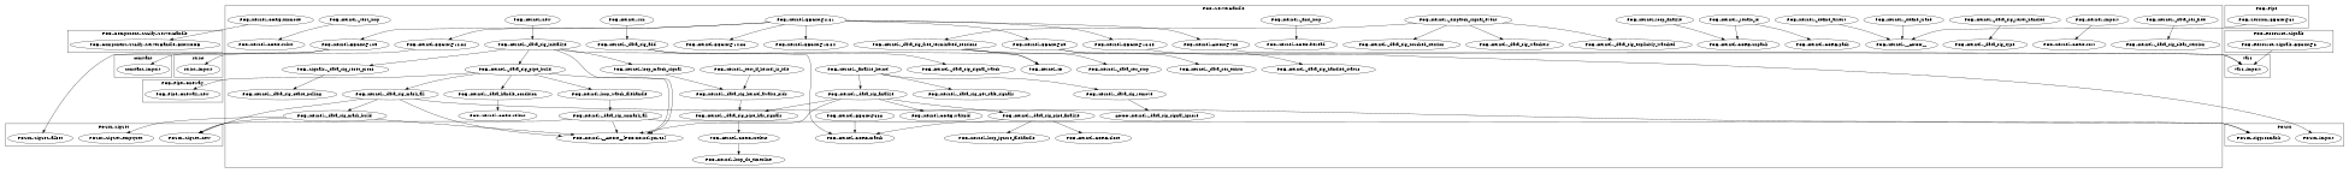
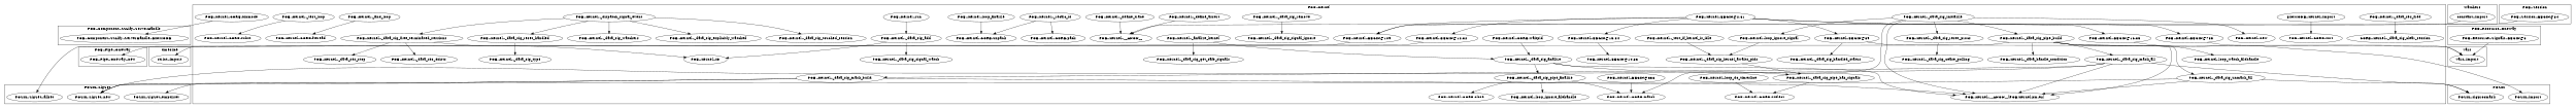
  digraph {
    "POE::Component::SSLify::ServerHandle::BINMODE"
    "vars::import"
    "POE::Kernel::BEGIN@89"
    "POE::Kernel::_data_sig_signal_watch"
    "POE::Kernel::CORE:subst"
    "POE::Kernel::_data_sig_kernel_awaits_pids"
    "POE::Kernel::_test_if_kernel_is_idle"
    "POE::Kernel::_data_sig_cease_polling"
    "POE::Kernel::_data_sig_pipe_build"
    "POE::Kernel::_data_ses_free"
    "POE::Kernel::__ANON__[POE/Kernel.pm:92]"
-   "POE::Kernel::import"
+   "POE::Kernel::import" [label="BINMODE::Kernel::import"]
    "POE::Kernel::CORE:waitpid"
    "POE::Kernel::loop_do_timeslice"
    "POE::Kernel::_data_sig_watchers"
    "POE::Kernel::ID"
-   "POE::Kernel::loop_ignore_signal" [label="POE::Kernel::loop_match_signal"]
+   "POE::Kernel::loop_ignore_signal"
    "POE::Kernel::CORE:binmode"
    "POE::Kernel::_data_sig_reset_handled"
    "POE::Kernel::BEGIN@16.35"
    "POE::Kernel::_data_sig_initialize"
-   "POE::Kernel::_data_sig_reset_procs" [label="POE::Signals::_data_sig_reset_procs"]
+   "POE::Kernel::_data_sig_reset_procs"
    "POE::Kernel::_data_sig_remove"
    "POE::Kernel::_data_sig_add"
    "POE::Kernel::_data_sig_mask_all"
    "POE::Kernel::_recalc_id"
    "POE::Kernel::CORE:close"
    "POE::Kernel::run"
    "POE::Kernel::_data_sig_free_terminated_sessions"
    "POE::Kernel::_data_sig_pipe_has_signals"
    "POE::Kernel::CORE:fteread"
-   "POE::Kernel::BEGIN@785" [label="POE::Kernel::ANON@785"]
+   "POE::Kernel::BEGIN@785"
    "POE::Kernel::_define_trace"
    "POE::Kernel::_data_sig_handled_status"
    "POE::Kernel::_dispatch_signal_event"
    "POE::Kernel::_data_sig_explicitly_watched"
    "POE::Kernel::_data_sig_unmask_all"
-   "POE::Kernel::_data_sig_signal_ignore" [label="ANON::Kernel::_data_sig_signal_ignore"]
-   "POE::Kernel::_data_sig_clear_session"
+   "POE::Kernel::_data_sig_signal_ignore"
+   "POE::Kernel::_data_sig_clear_session" [label="CORE::Kernel::_data_sig_clear_session"]
    "POE::Kernel::BEGIN@109"
    "POE::Kernel::loop_watch_filehandle"
    "POE::Kernel::CORE:match"
    "POE::Kernel::_data_sig_finalize"
    "POE::Kernel::_data_sig_get_safe_signals"
    "POE::Kernel::CORE:sselect"
    "POE::Kernel::CORE:pack"
    "POE::Kernel::BEGIN@14.33"
    "POE::Kernel::BEGIN@15.34"
    "POE::Kernel::_data_handle_condition"
    "POE::Kernel::_finalize_kernel"
    "POE::Kernel::_find_loop"
    "POE::Kernel::_data_ses_exists"
    "POE::Kernel::_data_sig_pipe_finalize"
    "POE::Kernel::CORE:sort"
    "POE::Kernel::loop_ignore_filehandle"
    "POE::Kernel::CORE:unpack"
    "POE::Kernel::BEGIN@338"
-   "POE::Kernel::CORE:select"
    "POE::Kernel::loop_finalize"
    "POE::Kernel::_data_sig_type"
    "POE::Kernel::_data_sig_touched_session"
    "POE::Kernel::_data_ses_stop"
    "POE::Kernel::__ANON__"
    "POE::Kernel::BEGIN@2.31"
    "POE::Kernel::new"
    "POE::Kernel::_data_sig_mask_build"
    "POE::Kernel::_define_assert"
    "POE::Kernel::BEGIN@12.32"
    "POE::Kernel::_test_loop"
    "POSIX::import"
    "POSIX::sigprocmask"
    "POE::Pipe::OneWay::new"
    "strict::import"
    "POSIX::SigSet::new"
    "POSIX::SigSet::emptyset"
    "POSIX::SigSet::fillset"
    "POE::Resource::Signals::BEGIN@6"
    "POE::Session::BEGIN@84"
    "constant::import"
    subgraph cluster_1 {
      label="POE::Component::SSLify::ServerHandle"
      "POE::Component::SSLify::ServerHandle::BINMODE"
    }
    subgraph cluster_2 {
      label=vars
      "vars::import"
    }
    subgraph cluster_3 {
-     label="POE::ServerHandle"
+     label="POE::Kernel"
      "POE::Kernel::BEGIN@89"
      "POE::Kernel::_data_sig_signal_watch"
      "POE::Kernel::CORE:subst"
      "POE::Kernel::_data_sig_kernel_awaits_pids"
      "POE::Kernel::_test_if_kernel_is_idle"
      "POE::Kernel::_data_sig_cease_polling"
      "POE::Kernel::_data_sig_pipe_build"
      "POE::Kernel::_data_ses_free"
      "POE::Kernel::__ANON__[POE/Kernel.pm:92]"
      "POE::Kernel::import"
      "POE::Kernel::CORE:waitpid"
      "POE::Kernel::loop_do_timeslice"
      "POE::Kernel::_data_sig_watchers"
      "POE::Kernel::ID"
      "POE::Kernel::loop_ignore_signal"
      "POE::Kernel::CORE:binmode"
      "POE::Kernel::_data_sig_reset_handled"
      "POE::Kernel::BEGIN@16.35"
      "POE::Kernel::_data_sig_initialize"
      "POE::Kernel::_data_sig_reset_procs"
      "POE::Kernel::_data_sig_remove"
      "POE::Kernel::_data_sig_add"
      "POE::Kernel::_data_sig_mask_all"
      "POE::Kernel::_recalc_id"
      "POE::Kernel::CORE:close"
      "POE::Kernel::run"
      "POE::Kernel::_data_sig_free_terminated_sessions"
      "POE::Kernel::_data_sig_pipe_has_signals"
      "POE::Kernel::CORE:fteread"
      "POE::Kernel::BEGIN@785"
      "POE::Kernel::_define_trace"
      "POE::Kernel::_data_sig_handled_status"
      "POE::Kernel::_dispatch_signal_event"
      "POE::Kernel::_data_sig_explicitly_watched"
      "POE::Kernel::_data_sig_unmask_all"
      "POE::Kernel::_data_sig_signal_ignore"
      "POE::Kernel::_data_sig_clear_session"
      "POE::Kernel::BEGIN@109"
      "POE::Kernel::loop_watch_filehandle"
      "POE::Kernel::CORE:match"
      "POE::Kernel::_data_sig_finalize"
      "POE::Kernel::_data_sig_get_safe_signals"
      "POE::Kernel::CORE:sselect"
      "POE::Kernel::CORE:pack"
      "POE::Kernel::BEGIN@14.33"
      "POE::Kernel::BEGIN@15.34"
      "POE::Kernel::_data_handle_condition"
      "POE::Kernel::_finalize_kernel"
      "POE::Kernel::_find_loop"
      "POE::Kernel::_data_ses_exists"
      "POE::Kernel::_data_sig_pipe_finalize"
      "POE::Kernel::CORE:sort"
      "POE::Kernel::loop_ignore_filehandle"
      "POE::Kernel::CORE:unpack"
      "POE::Kernel::BEGIN@338"
-     "POE::Kernel::CORE:select"
      "POE::Kernel::loop_finalize"
      "POE::Kernel::_data_sig_type"
      "POE::Kernel::_data_sig_touched_session"
      "POE::Kernel::_data_ses_stop"
      "POE::Kernel::__ANON__"
      "POE::Kernel::BEGIN@2.31"
      "POE::Kernel::new"
      "POE::Kernel::_data_sig_mask_build"
      "POE::Kernel::_define_assert"
      "POE::Kernel::BEGIN@12.32"
      "POE::Kernel::_test_loop"
    }
    subgraph cluster_4 {
      label=POSIX
      "POSIX::import"
      "POSIX::sigprocmask"
    }
    subgraph cluster_5 {
      label="POE::Pipe::OneWay"
      "POE::Pipe::OneWay::new"
    }
    subgraph cluster_6 {
-     label="strict"
+     label=timeslice
      "strict::import"
    }
    subgraph cluster_7 {
      label="POSIX::SigSet"
      "POSIX::SigSet::new"
      "POSIX::SigSet::emptyset"
      "POSIX::SigSet::fillset"
    }
    subgraph cluster_8 {
-     label="POE::Resource::Signals"
+     label="POE::Resource::OneWay"
      "POE::Resource::Signals::BEGIN@6"
    }
    subgraph cluster_9 {
-     label="POE::Pipe"
+     label="POE::Session"
      "POE::Session::BEGIN@84"
    }
    subgraph cluster_10 {
-     label=constant
+     label=watchers
      "constant::import"
    }
    "POE::Kernel::BEGIN@89" -> "vars::import"
    "POE::Kernel::BEGIN@89" -> "POE::Kernel::_data_sig_handled_status"
    "POE::Kernel::_data_sig_kernel_awaits_pids" -> "POE::Kernel::_data_sig_pipe_has_signals"
    "POE::Kernel::_test_if_kernel_is_idle" -> "POE::Kernel::_data_sig_kernel_awaits_pids"
    "POE::Kernel::_data_sig_pipe_build" -> "POE::Kernel::__ANON__[POE/Kernel.pm:92]"
    "POE::Kernel::_data_sig_pipe_build" -> "POE::Kernel::_data_sig_mask_all"
-   "POE::Kernel::loop_watch_filehandle" -> "POE::Kernel::_data_sig_unmask_all"
+   "POE::Kernel::_data_sig_pipe_build" -> "POE::Kernel::_data_sig_unmask_all"
    "POE::Kernel::_data_sig_pipe_build" -> "POE::Kernel::loop_watch_filehandle"
    "POE::Kernel::_data_sig_pipe_build" -> "POE::Kernel::_data_handle_condition"
    "POE::Kernel::_data_sig_pipe_build" -> "POE::Pipe::OneWay::new"
    "POE::Kernel::_data_ses_free" -> "POE::Kernel::_data_sig_clear_session"
    "POE::Kernel::import" -> "POE::Kernel::CORE:sort"
-   "POE::Kernel::CORE:sselect" -> "POE::Kernel::loop_do_timeslice"
+   "POE::Kernel::loop_do_timeslice" -> "POE::Kernel::CORE:sselect"
    "POE::Kernel::loop_ignore_signal" -> "POE::Kernel::_data_sig_kernel_awaits_pids"
    "POE::Kernel::CORE:binmode" -> "POE::Component::SSLify::ServerHandle::BINMODE"
    "POE::Kernel::_data_sig_reset_handled" -> "POE::Kernel::_data_sig_type"
    "POE::Kernel::BEGIN@16.35" -> "POSIX::import"
    "POE::Kernel::_data_sig_initialize" -> "POE::Kernel::_data_sig_pipe_build"
    "POE::Kernel::_data_sig_initialize" -> "POE::Kernel::__ANON__[POE/Kernel.pm:92]"
    "POE::Kernel::_data_sig_initialize" -> "POE::Kernel::loop_ignore_signal"
    "POE::Kernel::_data_sig_initialize" -> "POE::Kernel::_data_sig_reset_procs"
    "POE::Kernel::_data_sig_initialize" -> "POE::Kernel::CORE:match"
    "POE::Kernel::_data_sig_reset_procs" -> "POE::Kernel::_data_sig_cease_polling"
    "POE::Kernel::_data_sig_remove" -> "POE::Kernel::_data_sig_signal_ignore"
    "POE::Kernel::_data_sig_add" -> "POE::Kernel::_data_sig_signal_watch"
    "POE::Kernel::_data_sig_add" -> "POE::Kernel::ID"
    "POE::Kernel::_data_sig_mask_all" -> "POE::Kernel::__ANON__[POE/Kernel.pm:92]"
    "POE::Kernel::_data_sig_mask_all" -> "POE::Kernel::_data_sig_mask_build"
    "POE::Kernel::_data_sig_mask_all" -> "POSIX::sigprocmask"
    "POE::Kernel::_data_sig_mask_all" -> "POSIX::SigSet::new"
    "POE::Kernel::_recalc_id" -> "POE::Kernel::CORE:pack"
    "POE::Kernel::_recalc_id" -> "POE::Kernel::CORE:unpack"
    "POE::Kernel::run" -> "POE::Kernel::_data_sig_add"
    "POE::Kernel::_data_sig_free_terminated_sessions" -> "POE::Kernel::ID"
    "POE::Kernel::_data_sig_free_terminated_sessions" -> "POE::Kernel::_data_ses_exists"
    "POE::Kernel::_data_sig_free_terminated_sessions" -> "POE::Kernel::_data_ses_stop"
    "POE::Kernel::_data_sig_pipe_has_signals" -> "POE::Kernel::CORE:sselect"
    "POE::Kernel::BEGIN@785" -> "vars::import"
    "POE::Kernel::_define_trace" -> "POE::Kernel::__ANON__"
    "POE::Kernel::_dispatch_signal_event" -> "POE::Kernel::_data_sig_watchers"
+   "POE::Kernel::_dispatch_signal_event" -> "POE::Kernel::_data_sig_reset_handled"
    "POE::Kernel::_dispatch_signal_event" -> "POE::Kernel::_data_sig_free_terminated_sessions"
    "POE::Kernel::_dispatch_signal_event" -> "POE::Kernel::_data_sig_explicitly_watched"
    "POE::Kernel::_dispatch_signal_event" -> "POE::Kernel::_data_sig_touched_session"
    "POE::Kernel::_data_sig_unmask_all" -> "POE::Kernel::__ANON__[POE/Kernel.pm:92]"
    "POE::Kernel::_data_sig_unmask_all" -> "POSIX::sigprocmask"
    "POE::Kernel::_data_sig_unmask_all" -> "POSIX::SigSet::new"
    "POE::Kernel::BEGIN@109" -> "POSIX::SigSet::fillset"
-   "POE::Kernel::BEGIN@109" -> "constant::import"
+   "constant::import" -> "POE::Kernel::BEGIN@109"
    "POE::Kernel::_data_sig_finalize" -> "POE::Kernel::__ANON__[POE/Kernel.pm:92]"
-   "POE::Kernel::_data_sig_finalize" -> "POE::Kernel::CORE:waitpid"
+   "POE::Kernel::CORE:waitpid" -> "POE::Kernel::_data_sig_finalize"
    "POE::Kernel::_data_sig_finalize" -> "POE::Kernel::_data_sig_pipe_has_signals"
    "POE::Kernel::_data_sig_finalize" -> "POE::Kernel::_data_sig_pipe_finalize"
-   "POE::Kernel::_data_handle_condition" -> "POE::Kernel::CORE:select"
-   "POE::Kernel::_finalize_kernel" -> "POE::Kernel::_data_sig_remove"
    "POE::Kernel::_finalize_kernel" -> "POE::Kernel::_data_sig_finalize"
    "POE::Kernel::_finalize_kernel" -> "POE::Kernel::_data_sig_get_safe_signals"
    "POE::Kernel::_find_loop" -> "POE::Kernel::CORE:fteread"
    "POE::Kernel::_data_sig_pipe_finalize" -> "POE::Kernel::CORE:close"
    "POE::Kernel::_data_sig_pipe_finalize" -> "POE::Kernel::CORE:match"
    "POE::Kernel::_data_sig_pipe_finalize" -> "POE::Kernel::loop_ignore_filehandle"
    "POE::Kernel::BEGIN@338" -> "POE::Kernel::CORE:match"
    "POE::Kernel::loop_finalize" -> "POE::Kernel::CORE:unpack"
    "POE::Kernel::BEGIN@2.31" -> "POE::Kernel::BEGIN@89"
    "POE::Kernel::BEGIN@2.31" -> "POE::Kernel::BEGIN@16.35"
    "POE::Kernel::BEGIN@2.31" -> "POE::Kernel::BEGIN@785"
    "POE::Kernel::BEGIN@2.31" -> "POE::Kernel::BEGIN@109"
-   "POE::Kernel::BEGIN@2.31" -> "POE::Kernel::BEGIN@14.33"
+   "POE::Kernel::BEGIN@15.34" -> "POE::Kernel::BEGIN@14.33"
    "POE::Kernel::BEGIN@2.31" -> "POE::Kernel::BEGIN@15.34"
    "POE::Kernel::BEGIN@2.31" -> "POE::Kernel::BEGIN@12.32"
-   "POE::Kernel::new" -> "POE::Kernel::_data_sig_initialize"
+   "POE::Kernel::_data_sig_initialize" -> "POE::Kernel::new"
    "POE::Kernel::_data_sig_mask_build" -> "POE::Kernel::__ANON__[POE/Kernel.pm:92]"
    "POE::Kernel::_data_sig_mask_build" -> "POSIX::SigSet::new"
    "POE::Kernel::_data_sig_mask_build" -> "POSIX::SigSet::emptyset"
    "POE::Kernel::_define_assert" -> "POE::Kernel::__ANON__"
    "POE::Kernel::BEGIN@12.32" -> "strict::import"
    "POE::Kernel::_test_loop" -> "POE::Kernel::CORE:subst"
    "POE::Resource::Signals::BEGIN@6" -> "vars::import"
    "POE::Session::BEGIN@84" -> "POE::Kernel::__ANON__"
  }
